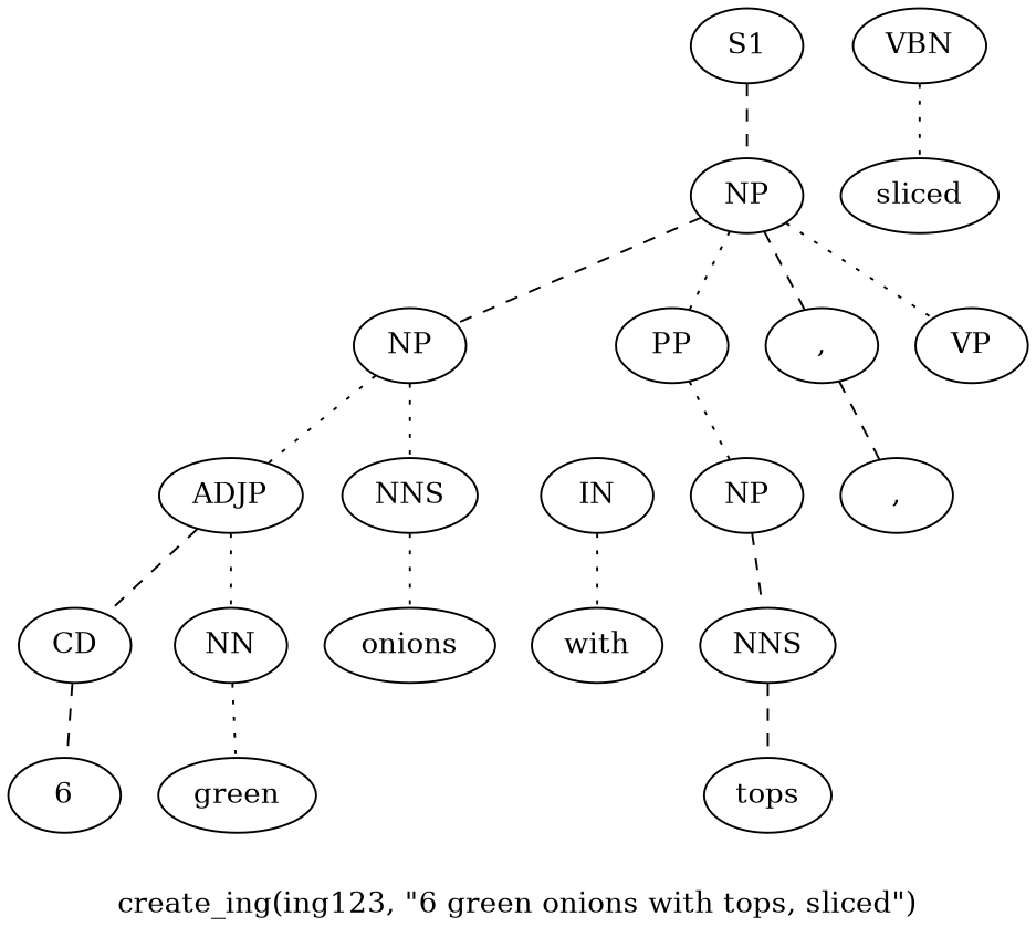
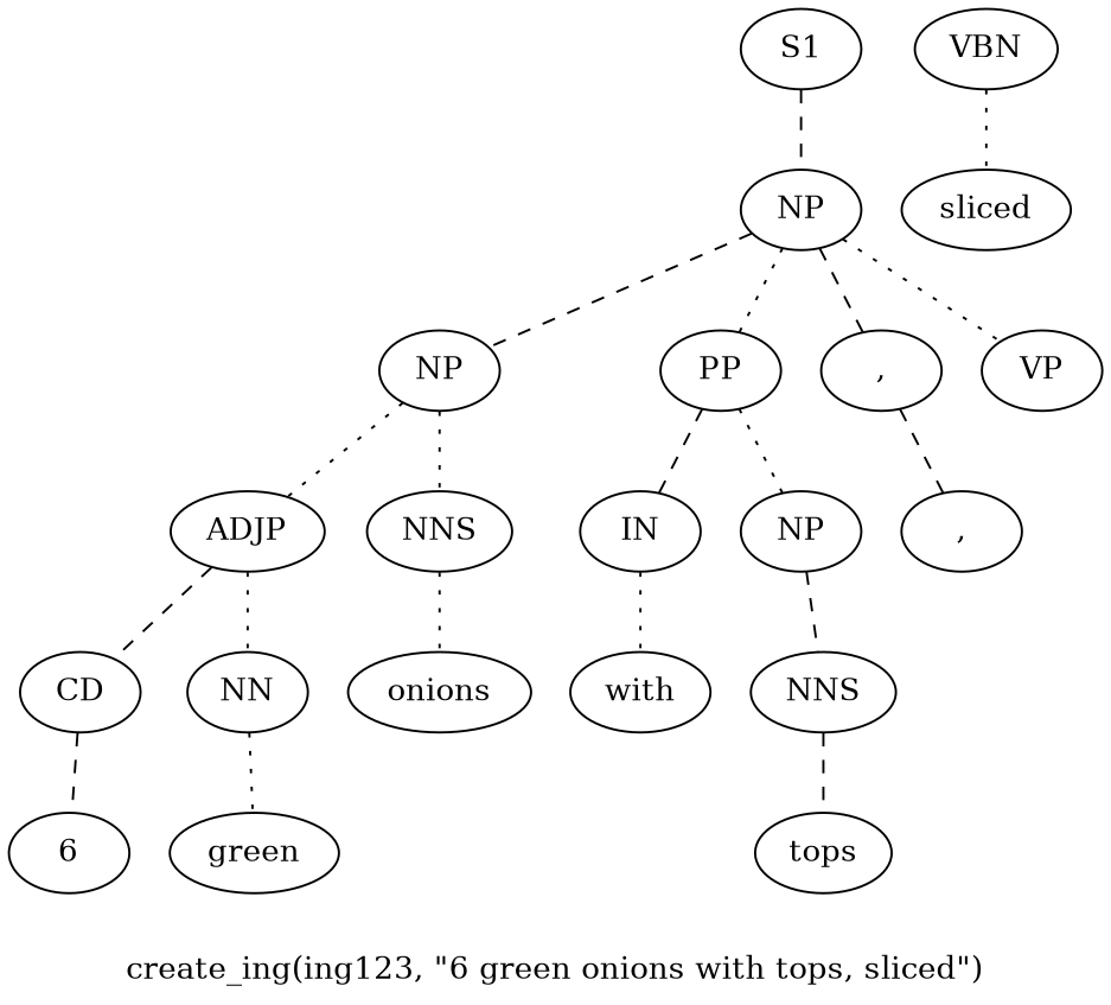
  graph {
    label="create_ing(ing123, \"6 green onions with tops, sliced\")"
    edge [style=dotted]
    n1 [label=S1]
    n2 [label=NP]
    n3 [label=NP]
    n4 [label=PP]
    n5 [label=","]
    n6 [label=VP]
    n7 [label=ADJP]
    n8 [label=NNS]
    n9 [label=IN]
    n10 [label=NP]
    n11 [label=","]
    n12 [label=CD]
    n13 [label=NN]
    n14 [label=onions]
    n15 [label=6]
    n16 [label=green]
    n17 [label=with]
    n18 [label=NNS]
    n19 [label=tops]
    n20 [label=VBN]
    n21 [label=sliced]
    n1 -- n2 [style=dashed]
    n2 -- n3 [style=dashed]
    n2 -- n4
    n2 -- n5 [style=dashed]
    n2 -- n6
    n3 -- n7
    n3 -- n8
+   n4 -- n9 [style=dashed]
    n4 -- n10
    n5 -- n11 [style=dashed]
    n7 -- n12 [style=dashed]
    n7 -- n13
    n8 -- n14
    n9 -- n17
    n10 -- n18 [style=dashed]
    n12 -- n15 [style=dashed]
    n13 -- n16
    n18 -- n19 [style=dashed]
    n20 -- n21
  }
